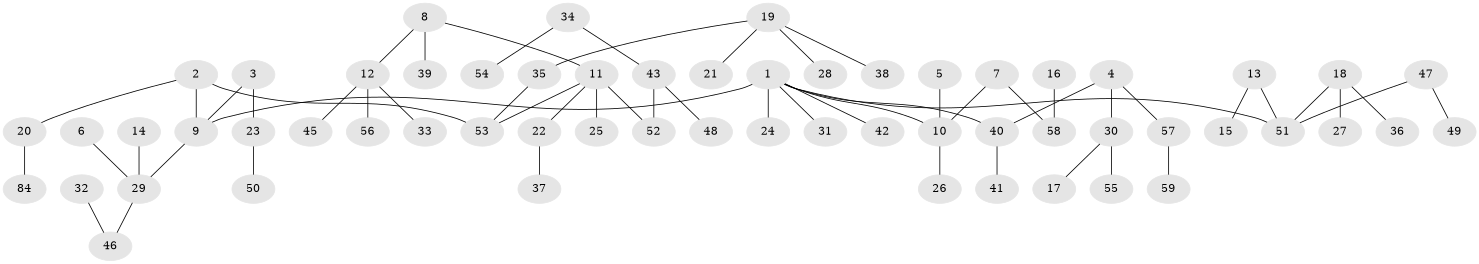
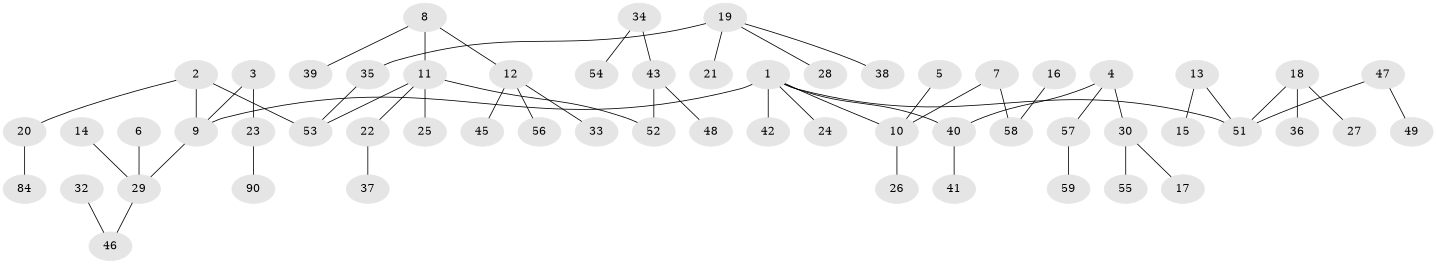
  graph {
    node [color=gray90 style=filled]
    edge [weight=1.0]
    1
    9
    10
    24
-   31
    40
    42
    51
    29
    26
    41
    2
    20
    53
    n15 [label=84]
    3
    23
-   50
+   50 [label=90]
    4
    30
    57
    17
    55
    59
    5
    6
    46
    7
    58
    8
    11
    12
    39
    22
    25
    52
    33
    45
    56
    37
    13
    15
    14
    16
    18
    27
    36
    19
    21
    28
    35
    38
    32
    34
    43
    54
    48
    47
    49
    1 -- 9
    1 -- 10
    1 -- 24
-   1 -- 31
    1 -- 40
    1 -- 42
    1 -- 51
    9 -- 29
    10 -- 26
    40 -- 41
    29 -- 46
    2 -- 9
    2 -- 20
    2 -- 53
    20 -- n15
    3 -- 9
    3 -- 23
    23 -- 50
    4 -- 40
    4 -- 30
    4 -- 57
    30 -- 17
    30 -- 55
    57 -- 59
    5 -- 10
    6 -- 29
    7 -- 10
    7 -- 58
    8 -- 11
    8 -- 12
    8 -- 39
    11 -- 53
    11 -- 22
    11 -- 25
    11 -- 52
    12 -- 33
    12 -- 45
    12 -- 56
    22 -- 37
    13 -- 51
    13 -- 15
    14 -- 29
    16 -- 58
    18 -- 51
    18 -- 27
    18 -- 36
    19 -- 21
    19 -- 28
    19 -- 35
    19 -- 38
    35 -- 53
    32 -- 46
    34 -- 43
    34 -- 54
    43 -- 52
    43 -- 48
    47 -- 51
    47 -- 49
  }
